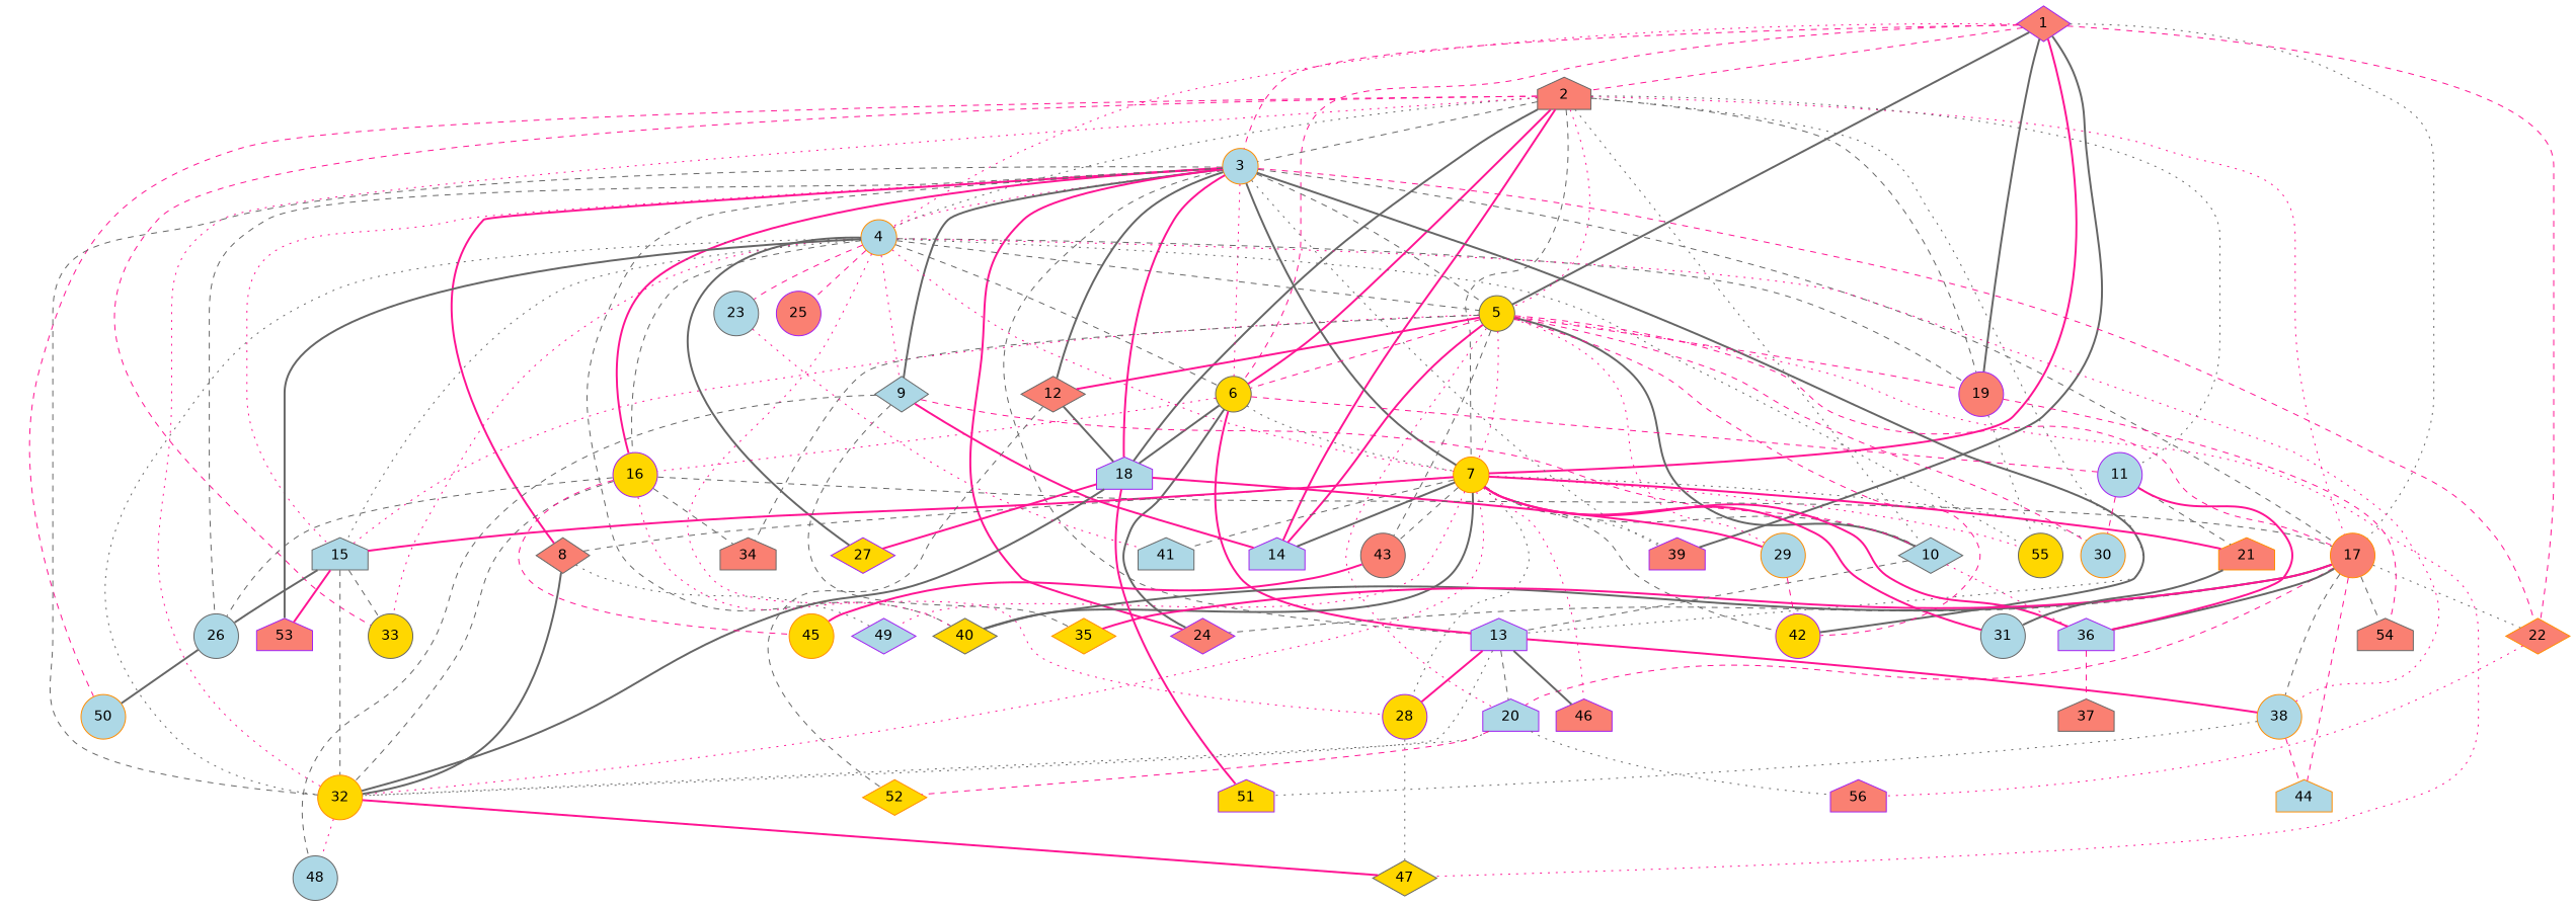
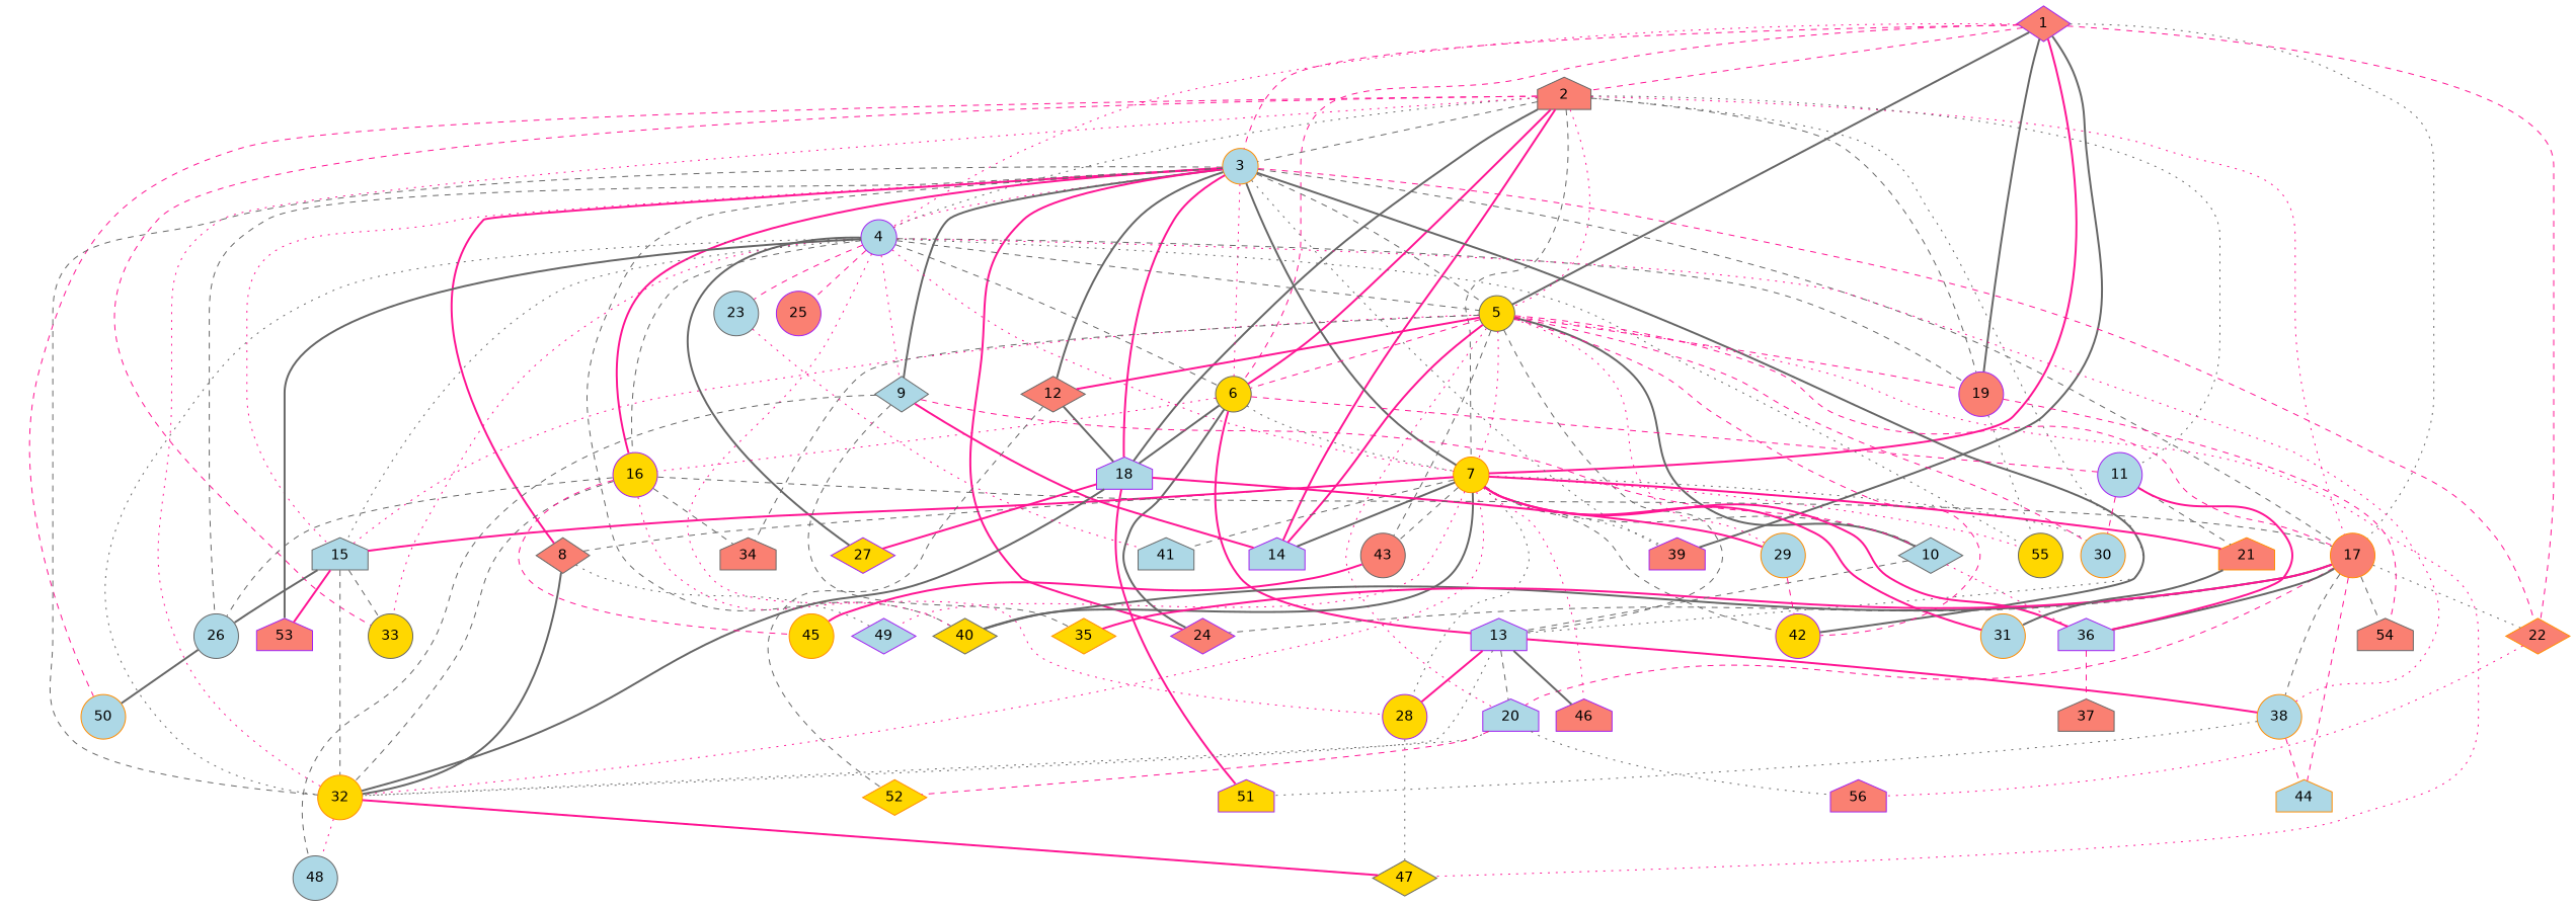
  graph {
    fontname="DejaVu Sans"
    node [color=purple fillcolor=lightblue fontname="DejaVu Sans" shape=circle style=filled]
    edge [color=gray40 fontname="DejaVu Sans" style=dashed weight=1.0]
    1 [fillcolor=salmon shape=diamond]
    2 [color=gray40 fillcolor=salmon shape=house]
    3 [color=darkorange]
-   4 [color=darkorange]
+   4
    5 [color=gray40 fillcolor=gold]
    6 [color=gray40 fillcolor=gold]
    7 [color=darkorange fillcolor=gold]
    17 [color=darkorange fillcolor=salmon]
    19 [fillcolor=salmon]
    22 [color=darkorange fillcolor=salmon shape=diamond]
    39 [fillcolor=salmon shape=house]
    10 [color=gray40 shape=diamond]
    11
    13 [shape=house]
    14 [shape=house]
    18 [shape=house]
    32 [color=darkorange fillcolor=gold]
    33 [color=gray40 fillcolor=gold]
    50 [color=darkorange]
    8 [color=gray40 fillcolor=salmon shape=diamond]
    9 [color=gray40 shape=diamond]
    12 [color=gray40 fillcolor=salmon shape=diamond]
    15 [color=gray40 shape=house]
    16 [fillcolor=gold]
    24 [fillcolor=salmon shape=diamond]
    26 [color=gray40]
    40 [color=gray40 fillcolor=gold shape=diamond]
    42 [fillcolor=gold]
    23 [color=gray40]
    25 [fillcolor=salmon]
    27 [fillcolor=gold shape=diamond]
    28 [fillcolor=gold]
    38 [color=darkorange]
    53 [fillcolor=salmon shape=house]
    55 [color=gray40 fillcolor=gold]
    20 [shape=house]
    29 [color=darkorange]
    30 [color=darkorange]
    34 [color=gray40 fillcolor=salmon shape=house]
    43 [color=gray40 fillcolor=salmon]
    47 [color=gray40 fillcolor=gold shape=diamond]
    21 [color=darkorange fillcolor=salmon shape=house]
-   31 [color=gray40]
+   31 [color=darkorange]
    36 [shape=house]
    41 [color=gray40 shape=house]
    46 [fillcolor=salmon shape=house]
    49 [shape=diamond]
    35 [color=darkorange fillcolor=gold shape=diamond]
    44 [color=darkorange shape=house]
    54 [color=gray40 fillcolor=salmon shape=house]
    56 [fillcolor=salmon shape=house]
    51 [fillcolor=gold shape=house]
    48 [color=gray40]
    52 [color=darkorange fillcolor=gold shape=diamond]
    45 [color=darkorange fillcolor=gold]
    37 [color=gray40 fillcolor=salmon shape=house]
    1 -- 2 [color=deeppink weight=3.0]
    1 -- 3 [color=deeppink weight=3.0]
    1 -- 4 [color=deeppink style=dotted weight=2.0]
    1 -- 5 [style=bold]
    1 -- 6 [color=deeppink]
    1 -- 7 [color=deeppink style=bold weight=2.0]
    1 -- 17 [style=dotted weight=9.0]
    1 -- 19 [style=bold]
    1 -- 22 [color=deeppink]
    1 -- 39 [style=bold]
    2 -- 3 [weight=4.0]
    2 -- 4 [style=dotted weight=2.0]
    2 -- 5 [color=deeppink style=dotted weight=3.0]
    2 -- 6 [color=deeppink style=bold weight=2.0]
    2 -- 7 [weight=4.0]
    2 -- 17 [color=deeppink style=dotted weight=2.0]
    2 -- 19
-   2 -- 10 [style=dotted]
    2 -- 11 [style=dotted]
    2 -- 13 [style=dotted]
    2 -- 14 [color=deeppink style=bold]
    2 -- 18 [style=bold]
    2 -- 32 [color=deeppink style=dotted]
    2 -- 33 [color=deeppink]
    2 -- 50 [color=deeppink]
    3 -- 4 [color=deeppink style=dotted weight=3.0]
    3 -- 5 [weight=14.0]
    3 -- 6 [color=deeppink style=dotted weight=3.0]
    3 -- 7 [style=bold weight=4.0]
    3 -- 17 [weight=2.0]
    3 -- 22 [color=deeppink]
    3 -- 39 [style=dotted]
-   3 -- 13
+   5 -- 13
    3 -- 18 [color=deeppink style=bold weight=2.0]
    3 -- 32 [weight=8.0]
    3 -- 8 [color=deeppink style=bold]
    3 -- 9 [style=bold weight=3.0]
    3 -- 12 [style=bold]
    3 -- 15 [color=deeppink style=dotted]
    3 -- 16 [color=deeppink style=bold weight=2.0]
    3 -- 24 [color=deeppink style=bold weight=2.0]
    3 -- 26 [weight=2.0]
    3 -- 40
    3 -- 42 [style=bold]
    4 -- 5 [weight=2.0]
    4 -- 6
    4 -- 7 [color=deeppink style=dotted weight=2.0]
    4 -- 19
    4 -- 32 [style=dotted]
    4 -- 33 [color=deeppink style=dotted]
    4 -- 9 [color=deeppink style=dotted]
    4 -- 15 [style=dotted]
    4 -- 16
    4 -- 23 [color=deeppink]
    4 -- 25 [color=deeppink]
    4 -- 27 [style=bold]
    4 -- 28 [color=deeppink style=dotted]
    4 -- 38 [color=deeppink style=dotted]
    4 -- 53 [style=bold]
    4 -- 55 [style=dotted]
    5 -- 6 [color=deeppink weight=3.0]
    5 -- 7 [color=deeppink style=dotted weight=4.0]
    5 -- 17 [color=deeppink]
    5 -- 19 [color=deeppink]
    5 -- 10 [style=bold weight=2.0]
    5 -- 14 [color=deeppink style=bold]
    5 -- 12 [color=deeppink style=bold weight=2.0]
    5 -- 15 [color=deeppink style=dotted]
    5 -- 42 [color=deeppink]
    5 -- 20 [color=deeppink style=dotted weight=2.0]
    5 -- 29 [color=deeppink style=dotted weight=2.0]
    5 -- 30 [color=deeppink]
    5 -- 34
    5 -- 43
    5 -- 47 [color=deeppink style=dotted]
    6 -- 7 [style=dotted weight=2.0]
    6 -- 11 [color=deeppink]
    6 -- 13 [color=deeppink style=bold weight=6.0]
    6 -- 18 [style=bold]
    6 -- 16 [color=deeppink style=dotted]
    6 -- 24 [style=bold]
    7 -- 39 [style=dotted]
    7 -- 10
    7 -- 14 [style=bold]
    7 -- 32 [color=deeppink style=dotted]
    7 -- 8 [weight=2.0]
    7 -- 15 [color=deeppink style=bold]
    7 -- 40 [style=bold]
    7 -- 42
    7 -- 28 [style=dotted]
    7 -- 55 [color=deeppink style=dotted]
    7 -- 30 [style=dotted weight=2.0]
    7 -- 43
    7 -- 21 [color=deeppink style=bold]
    7 -- 31 [color=deeppink style=bold]
    7 -- 36 [color=deeppink style=bold]
    7 -- 41
    7 -- 46 [color=deeppink style=dotted]
    7 -- 49 [color=deeppink style=dotted]
    17 -- 22 [style=dotted weight=3.0]
    17 -- 24
    17 -- 40 [style=bold]
    17 -- 38
    17 -- 20 [color=deeppink]
    17 -- 36 [style=bold]
    17 -- 35 [color=deeppink style=bold]
    17 -- 44 [color=deeppink]
    17 -- 54
    19 -- 55 [style=dotted]
    19 -- 54 [color=deeppink]
    22 -- 56 [color=deeppink style=dotted]
    10 -- 13
    10 -- 36 [color=deeppink style=dotted]
    11 -- 30 [color=deeppink]
    11 -- 21
    11 -- 36 [color=deeppink style=bold]
    13 -- 32 [style=dotted]
    13 -- 28 [color=deeppink style=bold]
    13 -- 38 [color=deeppink style=bold]
    13 -- 20
    13 -- 46 [style=bold]
    18 -- 32 [style=bold]
    18 -- 27 [color=deeppink style=bold]
    18 -- 29 [color=deeppink style=bold]
    18 -- 51 [color=deeppink style=bold]
    32 -- 47 [color=deeppink style=bold]
    32 -- 48 [color=deeppink style=dotted]
    8 -- 32 [style=bold]
    8 -- 49 [style=dotted]
    9 -- 10 [color=deeppink]
    9 -- 14 [color=deeppink style=bold]
    9 -- 35
    9 -- 48
    12 -- 18 [style=bold]
    12 -- 52
    15 -- 32 [weight=2.0]
    15 -- 33
    15 -- 26 [style=bold]
    15 -- 53 [color=deeppink style=bold]
    16 -- 17 [weight=2.0]
    16 -- 32
    16 -- 26
    16 -- 40 [color=deeppink style=dotted]
    16 -- 34
    16 -- 45 [color=deeppink]
    26 -- 50 [style=bold]
    23 -- 41 [color=deeppink style=dotted]
    28 -- 47 [style=dotted]
    38 -- 44 [color=deeppink]
    38 -- 51 [style=dotted]
    20 -- 32 [style=dotted]
    20 -- 56 [style=dotted]
    20 -- 52 [color=deeppink]
    29 -- 42 [color=deeppink]
    43 -- 45 [color=deeppink style=bold]
    21 -- 31 [style=bold]
    36 -- 37 [color=deeppink]
  }
